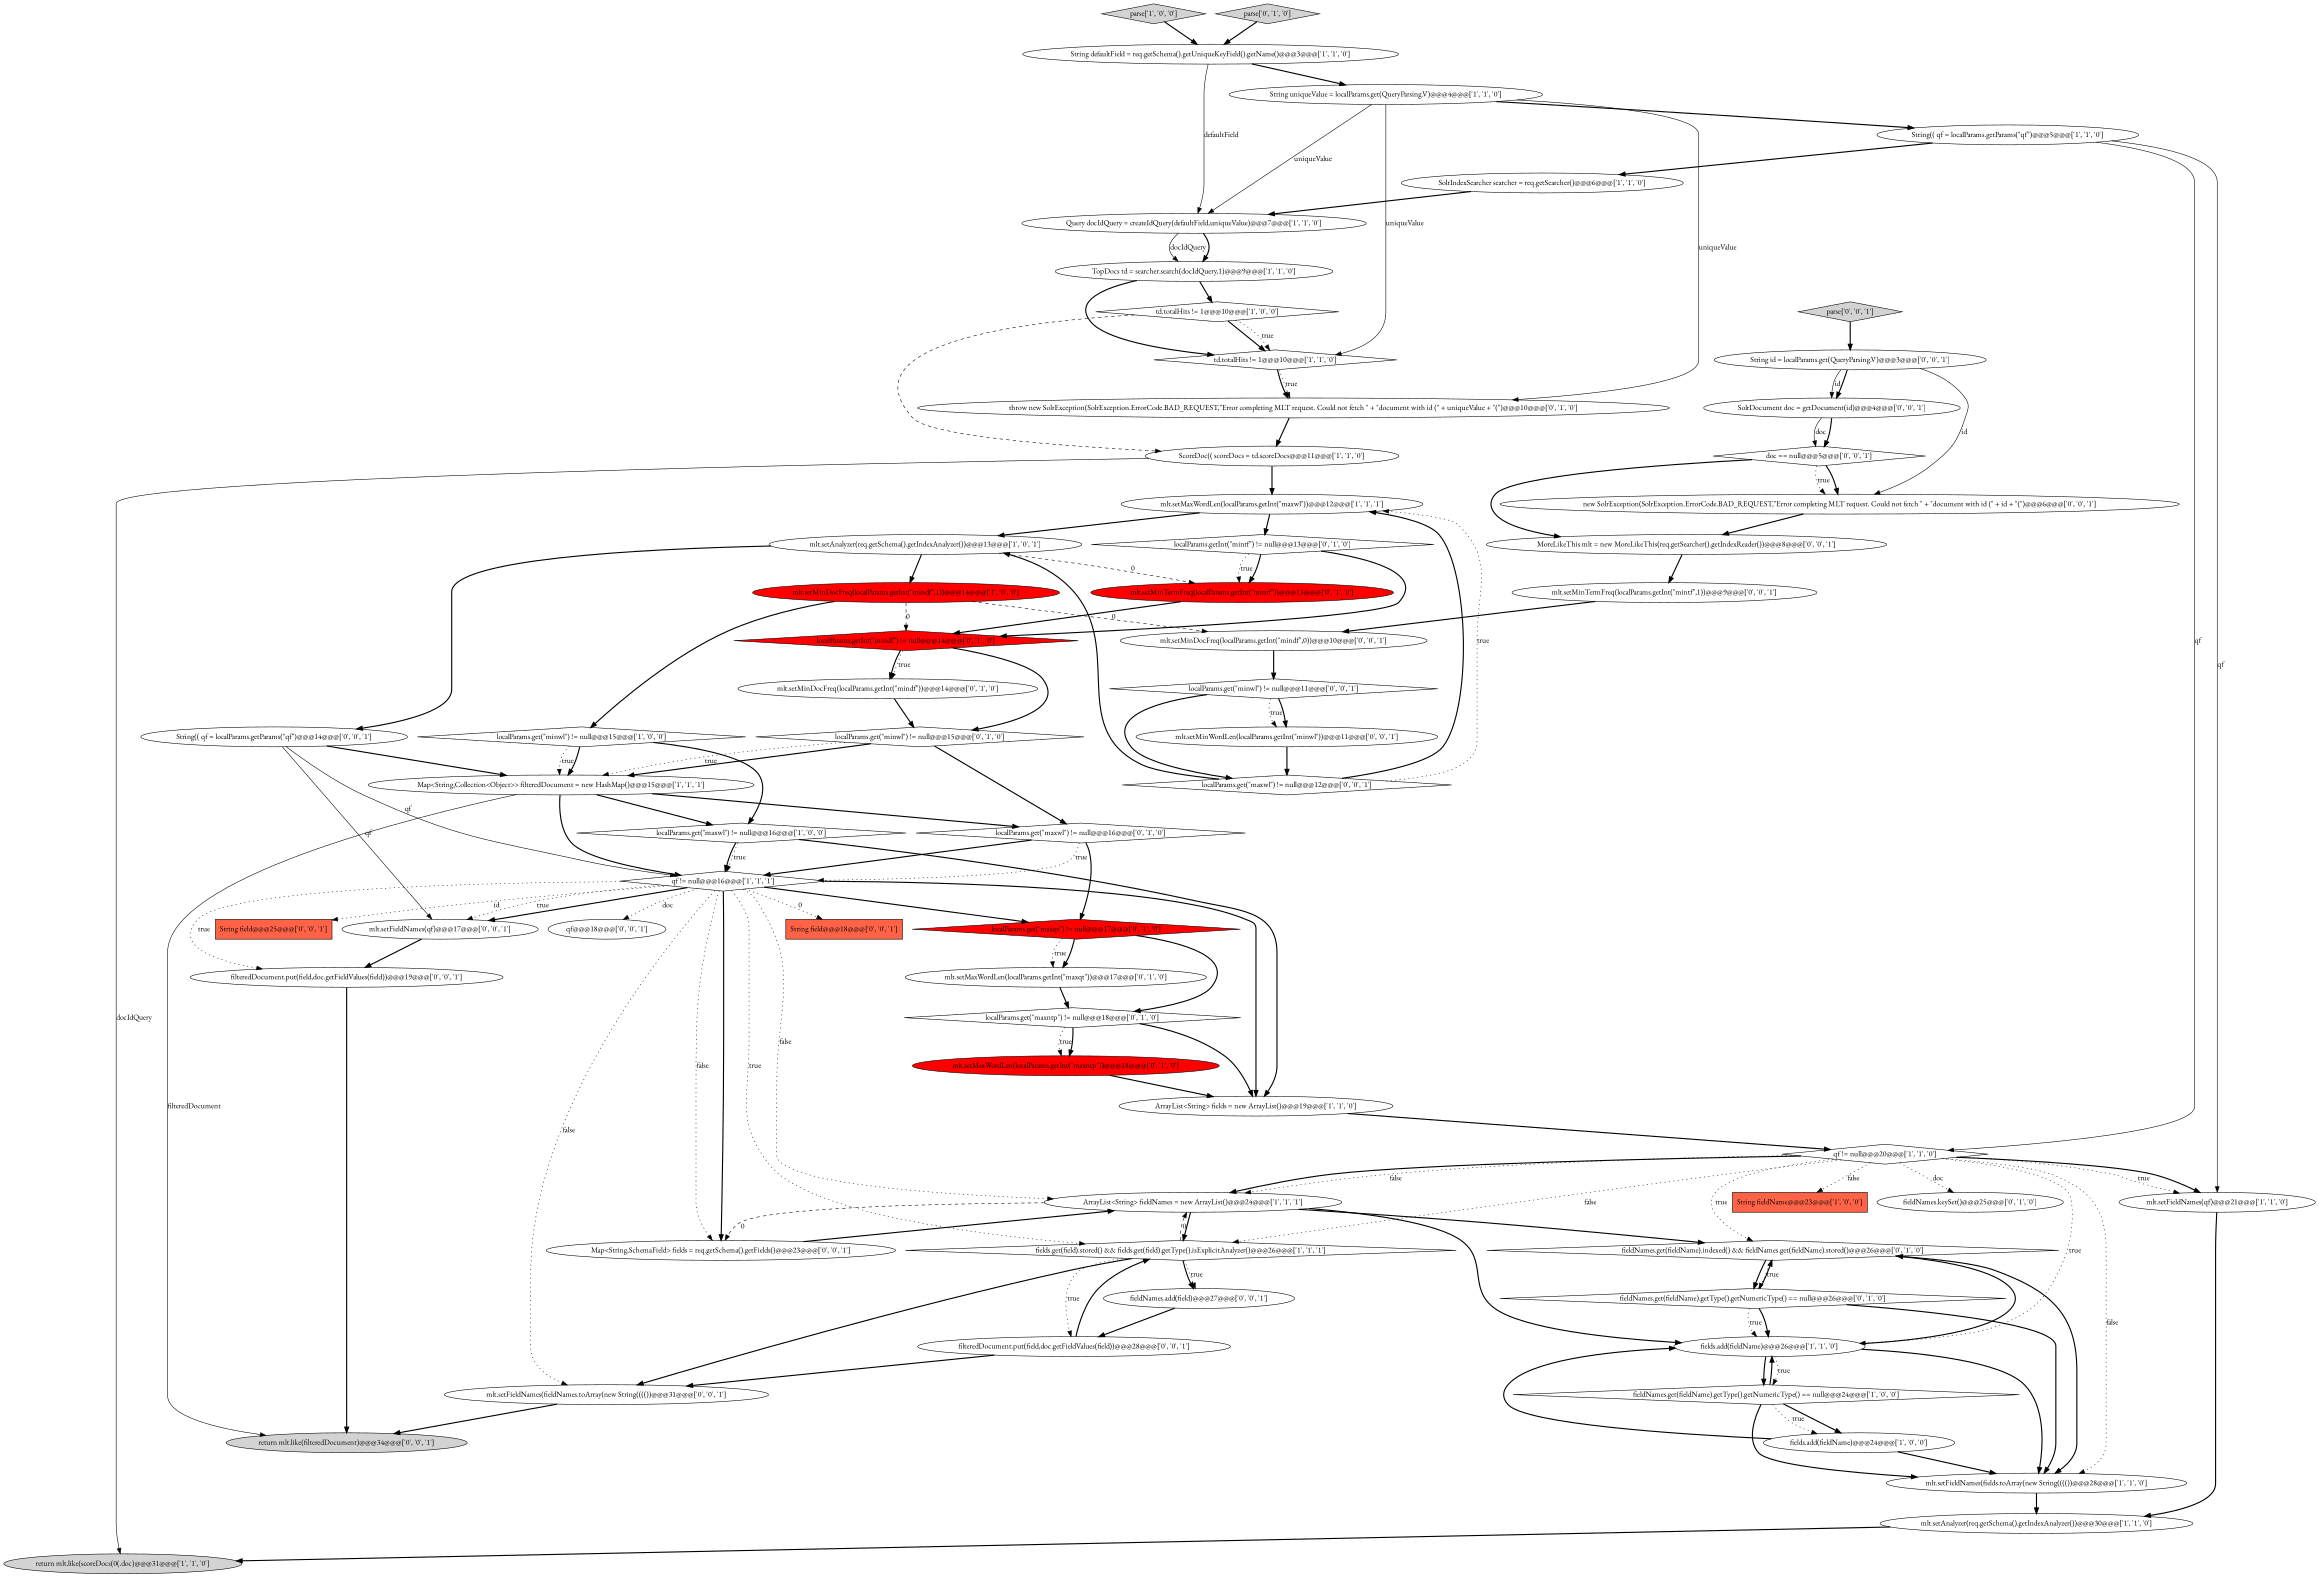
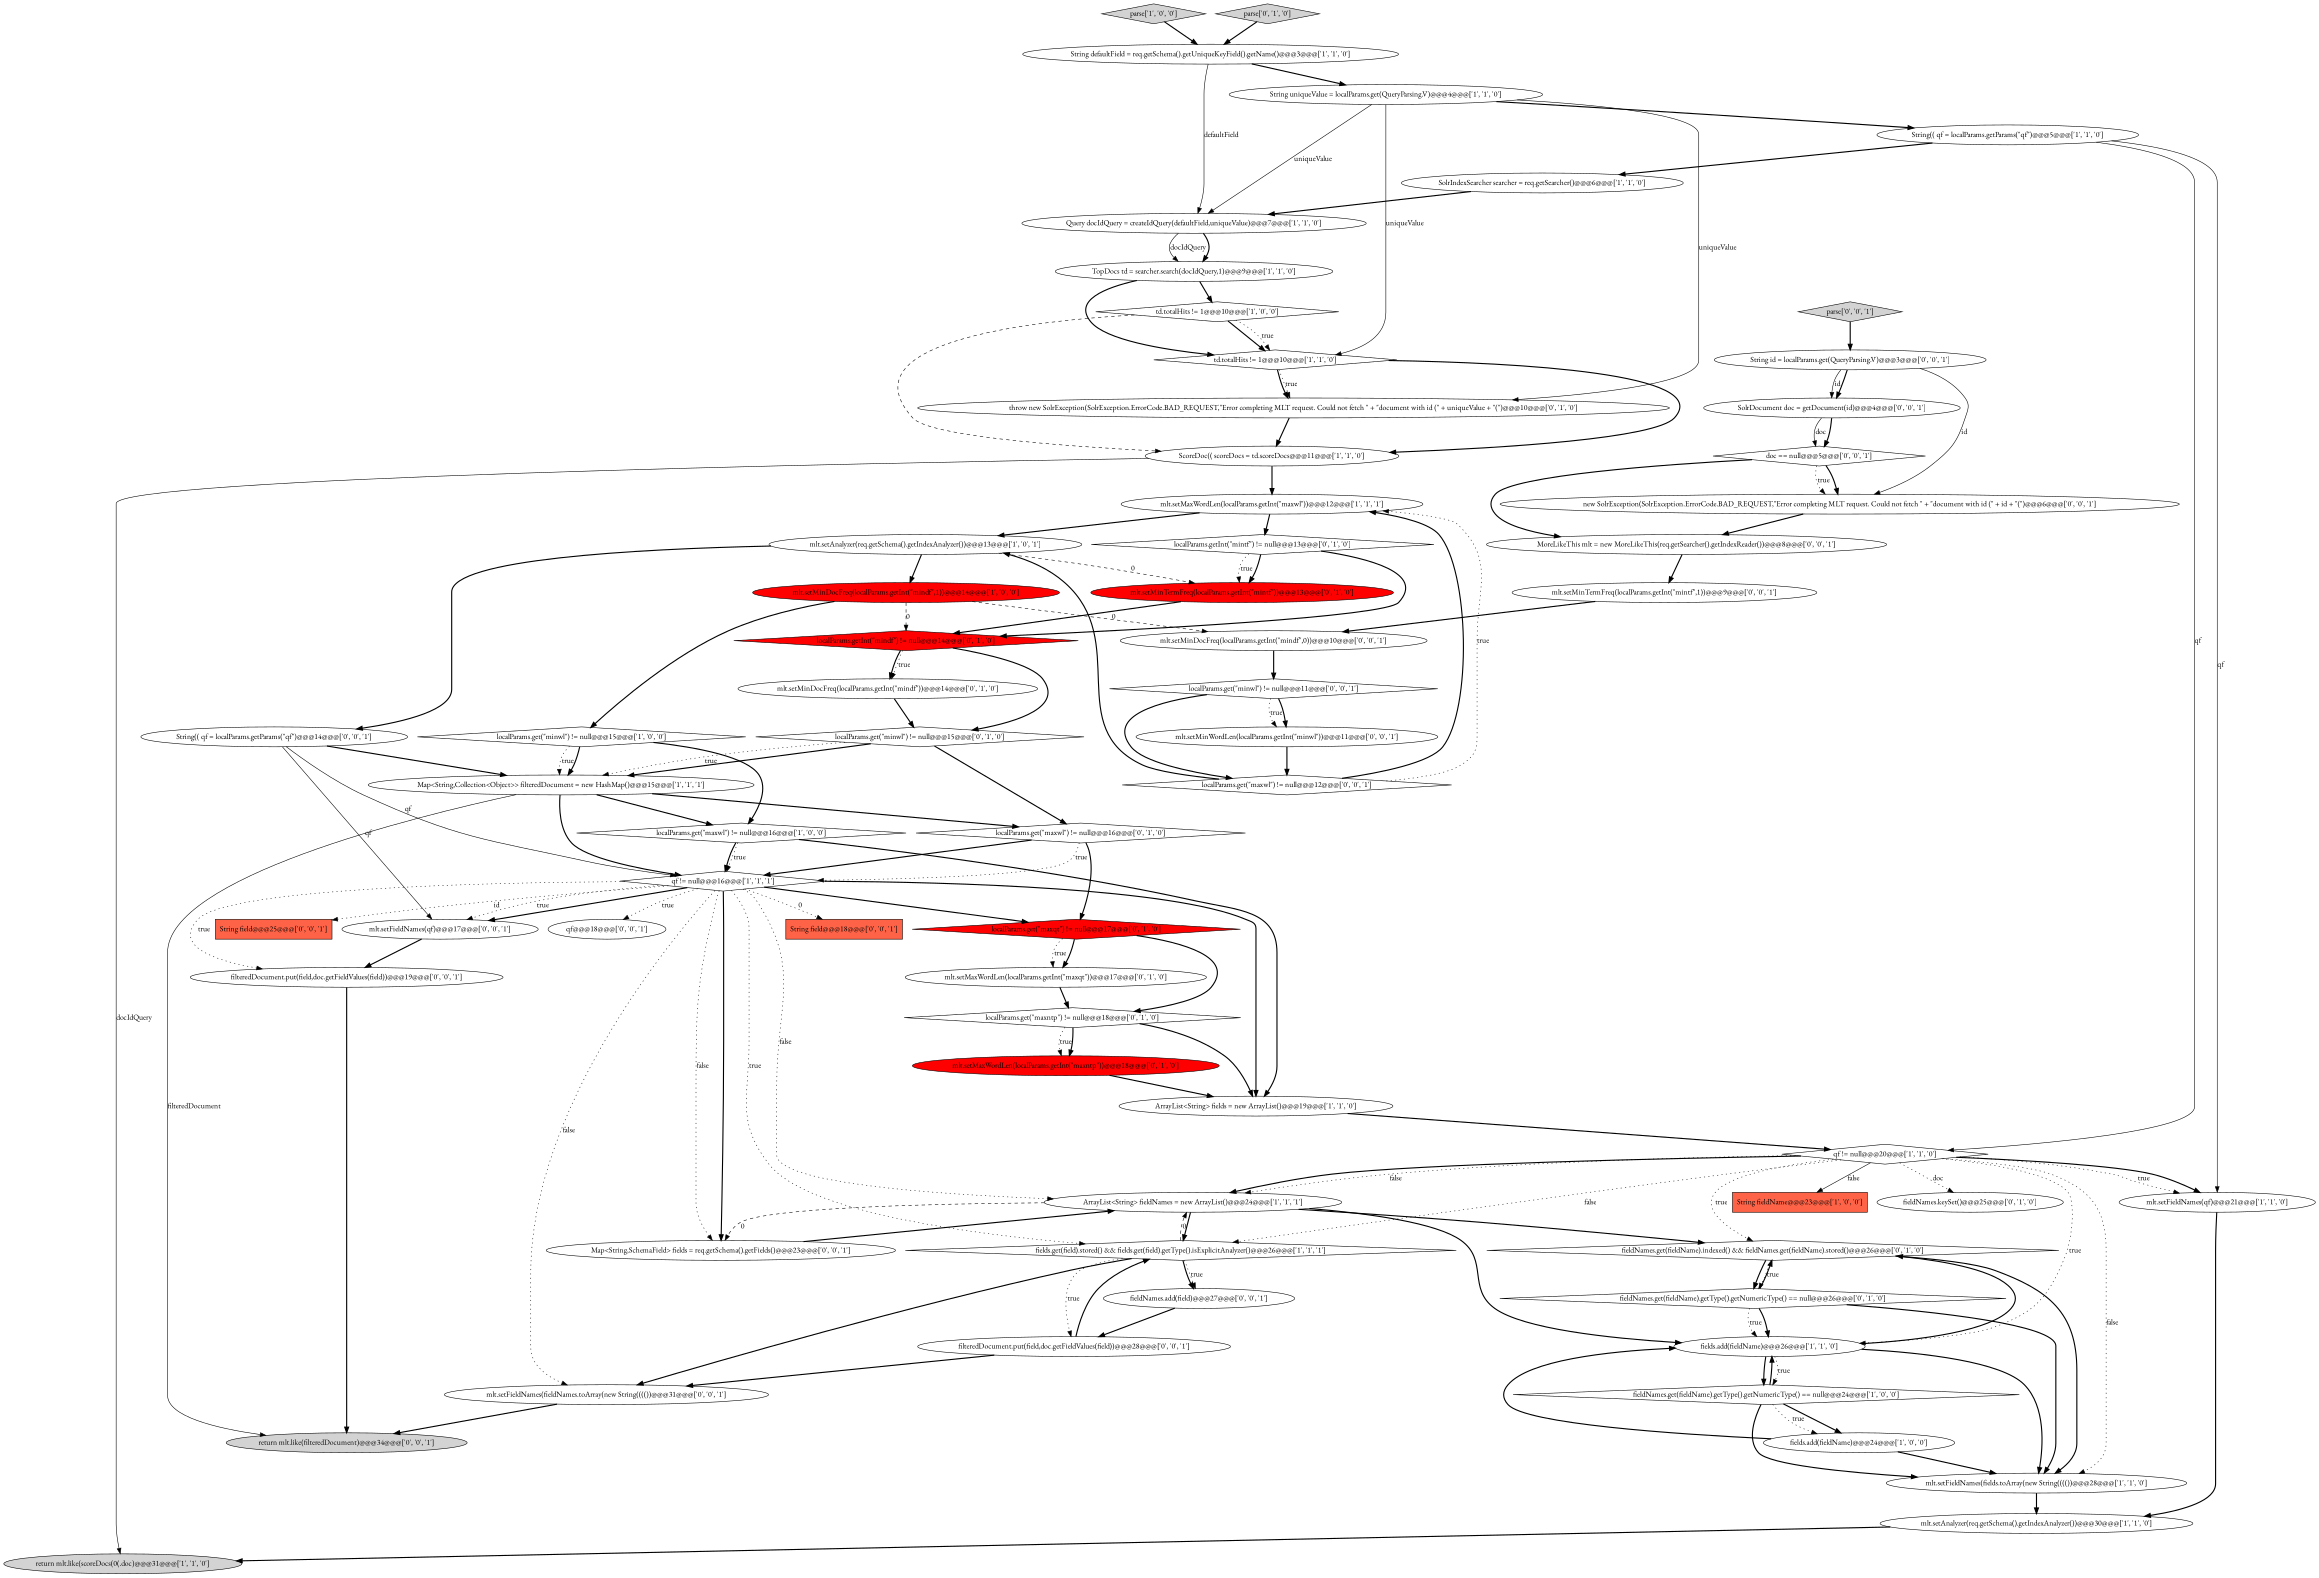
  digraph {
    fontname="EB Garamond"
    node [fillcolor=white fontname="EB Garamond" shape=ellipse style=filled]
    edge [fontname="EB Garamond" style=bold]
    n1 [label="localParams.getInt(\"mintf\") != null@@@13@@@['0', '1', '0']" shape=diamond]
    n2 [fillcolor=red label="localParams.getInt(\"mindf\") != null@@@14@@@['0', '1', '0']" shape=diamond]
    n3 [fillcolor=red label="mlt.setMinTermFreq(localParams.getInt(\"mintf\"))@@@13@@@['0', '1', '0']"]
    n4 [label="localParams.get(\"minwl\") != null@@@15@@@['0', '1', '0']" shape=diamond]
    n5 [label="mlt.setMinDocFreq(localParams.getInt(\"mindf\"))@@@14@@@['0', '1', '0']"]
    n6 [label="Map<String,Collection<Object>> filteredDocument = new HashMap()@@@15@@@['1', '1', '1']"]
    n7 [label="localParams.get(\"maxwl\") != null@@@16@@@['0', '1', '0']" shape=diamond]
    n8 [fillcolor=lightgray label="return mlt.like(filteredDocument)@@@34@@@['0', '0', '1']"]
    n9 [label="qf != null@@@16@@@['1', '1', '1']" shape=diamond]
    n10 [label="localParams.get(\"maxwl\") != null@@@16@@@['1', '0', '0']" shape=diamond]
    n11 [fillcolor=red label="localParams.get(\"maxqt\") != null@@@17@@@['0', '1', '0']" shape=diamond]
    n12 [label="fieldNames.get(fieldName).indexed() && fieldNames.get(fieldName).stored()@@@26@@@['0', '1', '0']" shape=diamond]
    n13 [label="mlt.setFieldNames(fields.toArray(new String(((())@@@28@@@['1', '1', '0']"]
    n14 [label="fieldNames.get(fieldName).getType().getNumericType() == null@@@26@@@['0', '1', '0']" shape=diamond]
    n15 [label="mlt.setAnalyzer(req.getSchema().getIndexAnalyzer())@@@30@@@['1', '1', '0']"]
    n16 [label="fields.add(fieldName)@@@26@@@['1', '1', '0']"]
    n17 [label="SolrIndexSearcher searcher = req.getSearcher()@@@6@@@['1', '1', '0']"]
    n18 [label="Query docIdQuery = createIdQuery(defaultField,uniqueValue)@@@7@@@['1', '1', '0']"]
    n19 [label="TopDocs td = searcher.search(docIdQuery,1)@@@9@@@['1', '1', '0']"]
    n20 [label="localParams.get(\"maxntp\") != null@@@18@@@['0', '1', '0']" shape=diamond]
    n21 [label="mlt.setMaxWordLen(localParams.getInt(\"maxqt\"))@@@17@@@['0', '1', '0']"]
    n22 [label="ArrayList<String> fields = new ArrayList()@@@19@@@['1', '1', '0']"]
    n23 [fillcolor=red label="mlt.setMaxWordLen(localParams.getInt(\"maxntp\"))@@@18@@@['0', '1', '0']"]
    n24 [label="qf != null@@@20@@@['1', '1', '0']" shape=diamond]
    n25 [fillcolor=tomato label="String fieldName@@@23@@@['1', '0', '0']" shape=box]
    n26 [label="mlt.setFieldNames(qf)@@@21@@@['1', '1', '0']"]
    n27 [label="ArrayList<String> fieldNames = new ArrayList()@@@24@@@['1', '1', '1']"]
    n28 [label="fields.get(field).stored() && fields.get(field).getType().isExplicitAnalyzer()@@@26@@@['1', '1', '1']" shape=diamond]
    n29 [label="fieldNames.keySet()@@@25@@@['0', '1', '0']"]
    n30 [label="new SolrException(SolrException.ErrorCode.BAD_REQUEST,\"Error completing MLT request. Could not fetch \" + \"document with id (\" + id + \"(\")@@@6@@@['0', '0', '1']"]
    n31 [label="MoreLikeThis mlt = new MoreLikeThis(req.getSearcher().getIndexReader())@@@8@@@['0', '0', '1']"]
    n32 [label="mlt.setMinTermFreq(localParams.getInt(\"mintf\",1))@@@9@@@['0', '0', '1']"]
    n33 [label="mlt.setMinDocFreq(localParams.getInt(\"mindf\",0))@@@10@@@['0', '0', '1']"]
    n34 [label="localParams.get(\"minwl\") != null@@@11@@@['0', '0', '1']" shape=diamond]
    n35 [label="String id = localParams.get(QueryParsing.V)@@@3@@@['0', '0', '1']"]
    n36 [label="SolrDocument doc = getDocument(id)@@@4@@@['0', '0', '1']"]
    n37 [label="doc == null@@@5@@@['0', '0', '1']" shape=diamond]
    n38 [label="td.totalHits != 1@@@10@@@['1', '0', '0']" shape=diamond]
    n39 [label="td.totalHits != 1@@@10@@@['1', '1', '0']" shape=diamond]
    n40 [label="ScoreDoc(( scoreDocs = td.scoreDocs@@@11@@@['1', '1', '0']"]
    n41 [label="throw new SolrException(SolrException.ErrorCode.BAD_REQUEST,\"Error completing MLT request. Could not fetch \" + \"document with id (\" + uniqueValue + \"(\")@@@10@@@['0', '1', '0']"]
    n42 [fillcolor=lightgray label="return mlt.like(scoreDocs(0(.doc)@@@31@@@['1', '1', '0']"]
    n43 [label="mlt.setMaxWordLen(localParams.getInt(\"maxwl\"))@@@12@@@['1', '1', '1']"]
    n44 [label="fieldNames.add(field)@@@27@@@['0', '0', '1']"]
    n45 [label="filteredDocument.put(field,doc.getFieldValues(field))@@@28@@@['0', '0', '1']"]
    n46 [label="mlt.setFieldNames(fieldNames.toArray(new String(((())@@@31@@@['0', '0', '1']"]
    n47 [label="Map<String,SchemaField> fields = req.getSchema().getFields()@@@23@@@['0', '0', '1']"]
    n48 [label="fieldNames.get(fieldName).getType().getNumericType() == null@@@24@@@['1', '0', '0']" shape=diamond]
    n49 [fillcolor=lightgray label="parse['1', '0', '0']" shape=diamond]
    n50 [label="String defaultField = req.getSchema().getUniqueKeyField().getName()@@@3@@@['1', '1', '0']"]
    n51 [label="String uniqueValue = localParams.get(QueryParsing.V)@@@4@@@['1', '1', '0']"]
    n52 [label="fields.add(fieldName)@@@24@@@['1', '0', '0']"]
    n53 [label="filteredDocument.put(field,doc.getFieldValues(field))@@@19@@@['0', '0', '1']"]
    n54 [label="String(( qf = localParams.getParams(\"qf\")@@@14@@@['0', '0', '1']"]
    n55 [label="mlt.setFieldNames(qf)@@@17@@@['0', '0', '1']"]
    n56 [fillcolor=tomato label="String field@@@18@@@['0', '0', '1']" shape=box]
    n57 [fillcolor=tomato label="String field@@@25@@@['0', '0', '1']" shape=box]
    n58 [label="qf@@@18@@@['0', '0', '1']"]
    n59 [label="localParams.get(\"maxwl\") != null@@@12@@@['0', '0', '1']" shape=diamond]
    n60 [label="mlt.setAnalyzer(req.getSchema().getIndexAnalyzer())@@@13@@@['1', '0', '1']"]
    n61 [fillcolor=red label="mlt.setMinDocFreq(localParams.getInt(\"mindf\",1))@@@14@@@['1', '0', '0']"]
    n62 [label="String(( qf = localParams.getParams(\"qf\")@@@5@@@['1', '1', '0']"]
    n63 [label="mlt.setMinWordLen(localParams.getInt(\"minwl\"))@@@11@@@['0', '0', '1']"]
    n64 [label="localParams.get(\"minwl\") != null@@@15@@@['1', '0', '0']" shape=diamond]
    n65 [fillcolor=lightgray label="parse['0', '0', '1']" shape=diamond]
    n66 [fillcolor=lightgray label="parse['0', '1', '0']" shape=diamond]
    n1 -> n2
    n1 -> n3
    n1 -> n3 [label=true style=dotted]
    n2 -> n4
    n2 -> n5 [label=true style=dotted]
    n2 -> n5
    n3 -> n2
    n4 -> n6
    n4 -> n6 [label=true style=dotted]
    n4 -> n7
    n5 -> n4
    n6 -> n7
    n6 -> n8 [label=filteredDocument style=solid]
    n6 -> n9
    n6 -> n10
    n7 -> n9 [label=true style=dotted]
    n7 -> n9
    n7 -> n11
    n9 -> n11
    n9 -> n22
    n9 -> n27 [label=false style=dotted]
    n9 -> n28 [label=true style=dotted]
    n9 -> n46 [label=false style=dotted]
    n9 -> n47 [label=false style=dotted]
    n9 -> n47
    n9 -> n53 [label=true style=dotted]
    n9 -> n55 [label=true style=dotted]
    n9 -> n55
    n9 -> n56 [label=0 style=dotted]
    n9 -> n57 [label=id style=dotted]
-   n9 -> n58 [label=doc style=dotted]
+   n9 -> n58 [label=true style=dotted]
    n10 -> n9
    n10 -> n9 [label=true style=dotted]
    n10 -> n22
    n11 -> n20
    n11 -> n21
    n11 -> n21 [label=true style=dotted]
    n12 -> n13
    n12 -> n14 [label=true style=dotted]
    n12 -> n14
    n13 -> n15
    n14 -> n12
    n14 -> n13
    n14 -> n16
    n14 -> n16 [label=true style=dotted]
    n15 -> n42
    n16 -> n12
    n16 -> n13
    n16 -> n48 [label=true style=dotted]
    n16 -> n48
    n17 -> n18
    n18 -> n19
    n18 -> n19 [label=docIdQuery style=solid]
    n19 -> n38
    n19 -> n39
    n20 -> n22
    n20 -> n23 [label=true style=dotted]
    n20 -> n23
    n21 -> n20
    n22 -> n24
    n23 -> n22
    n24 -> n12 [label=true style=dotted]
    n24 -> n13 [label=false style=dotted]
    n24 -> n16 [label=true style=dotted]
-   n24 -> n25 [label=false style=dotted]
+   n24 -> n25 [label=false style=solid]
    n24 -> n26
    n24 -> n26 [label=true style=dotted]
    n24 -> n27
    n24 -> n27 [label=false style=dotted]
    n24 -> n28 [label=false style=dotted]
    n24 -> n29 [label=doc style=dotted]
    n26 -> n15
    n27 -> n12
    n27 -> n16
    n27 -> n28
    n27 -> n47 [label=0 style=dashed]
    n28 -> n27 [label=0 style=dashed]
    n28 -> n44
    n28 -> n44 [label=true style=dotted]
    n28 -> n45 [label=true style=dotted]
    n28 -> n46
    n30 -> n31
    n31 -> n32
    n32 -> n33
    n33 -> n34
    n34 -> n59
    n34 -> n63 [label=true style=dotted]
    n34 -> n63
    n35 -> n30 [label=id style=solid]
    n35 -> n36 [label=id style=solid]
    n35 -> n36
    n36 -> n37
    n36 -> n37 [label=doc style=solid]
    n37 -> n30
    n37 -> n30 [label=true style=dotted]
    n37 -> n31
    n38 -> n39
    n38 -> n39 [label=true style=dotted]
    n38 -> n40 [style=dashed]
+   n39 -> n40
    n39 -> n41 [label=true style=dotted]
    n39 -> n41
    n40 -> n42 [label=docIdQuery style=solid]
    n40 -> n43
    n41 -> n40
    n43 -> n1
    n43 -> n60
    n44 -> n45
    n45 -> n28
    n45 -> n46
    n46 -> n8
    n47 -> n27
    n48 -> n13
    n48 -> n16
    n48 -> n52
    n48 -> n52 [label=true style=dotted]
    n49 -> n50
    n50 -> n18 [label=defaultField style=solid]
    n50 -> n51
    n51 -> n18 [label=uniqueValue style=solid]
    n51 -> n39 [label=uniqueValue style=solid]
    n51 -> n41 [label=uniqueValue style=solid]
    n51 -> n62
    n52 -> n13
    n52 -> n16
    n53 -> n8
    n54 -> n6
    n54 -> n9 [label=qf style=solid]
    n54 -> n55 [label=qf style=solid]
    n55 -> n53
    n59 -> n43 [label=true style=dotted]
    n59 -> n43
    n59 -> n60
    n60 -> n3 [label=0 style=dashed]
    n60 -> n54
    n60 -> n61
    n61 -> n2 [label=0 style=dashed]
    n61 -> n33 [label=0 style=dashed]
    n61 -> n64
    n62 -> n17
    n62 -> n24 [label=qf style=solid]
    n62 -> n26 [label=qf style=solid]
    n63 -> n59
    n64 -> n6 [label=true style=dotted]
    n64 -> n6
    n64 -> n10
    n65 -> n35
    n66 -> n50
  }
